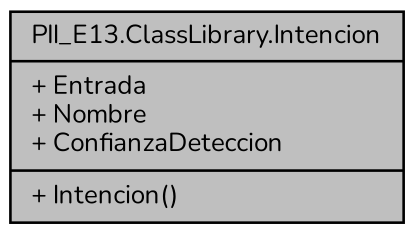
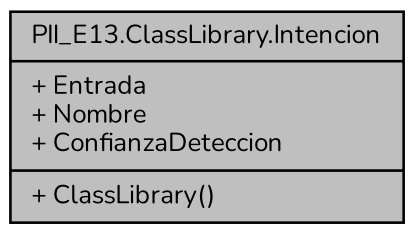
  digraph {
    fontname=Nunito
-   n1 [color=black fillcolor=grey75 fontcolor=black fontname=Nunito fontsize=10 height=0.2 label="{PII_E13.ClassLibrary.Intencion\n|+ Entrada\l+ Nombre\l+ ConfianzaDeteccion\l|+ Intencion()\l}" shape=record style=filled width=0.4]
+   n1 [color=black fillcolor=grey75 fontcolor=black fontname=Nunito fontsize=10 height=0.2 label="{PII_E13.ClassLibrary.Intencion\n|+ Entrada\l+ Nombre\l+ ConfianzaDeteccion\l|+ ClassLibrary()\l}" shape=record style=filled width=0.4]
  }
